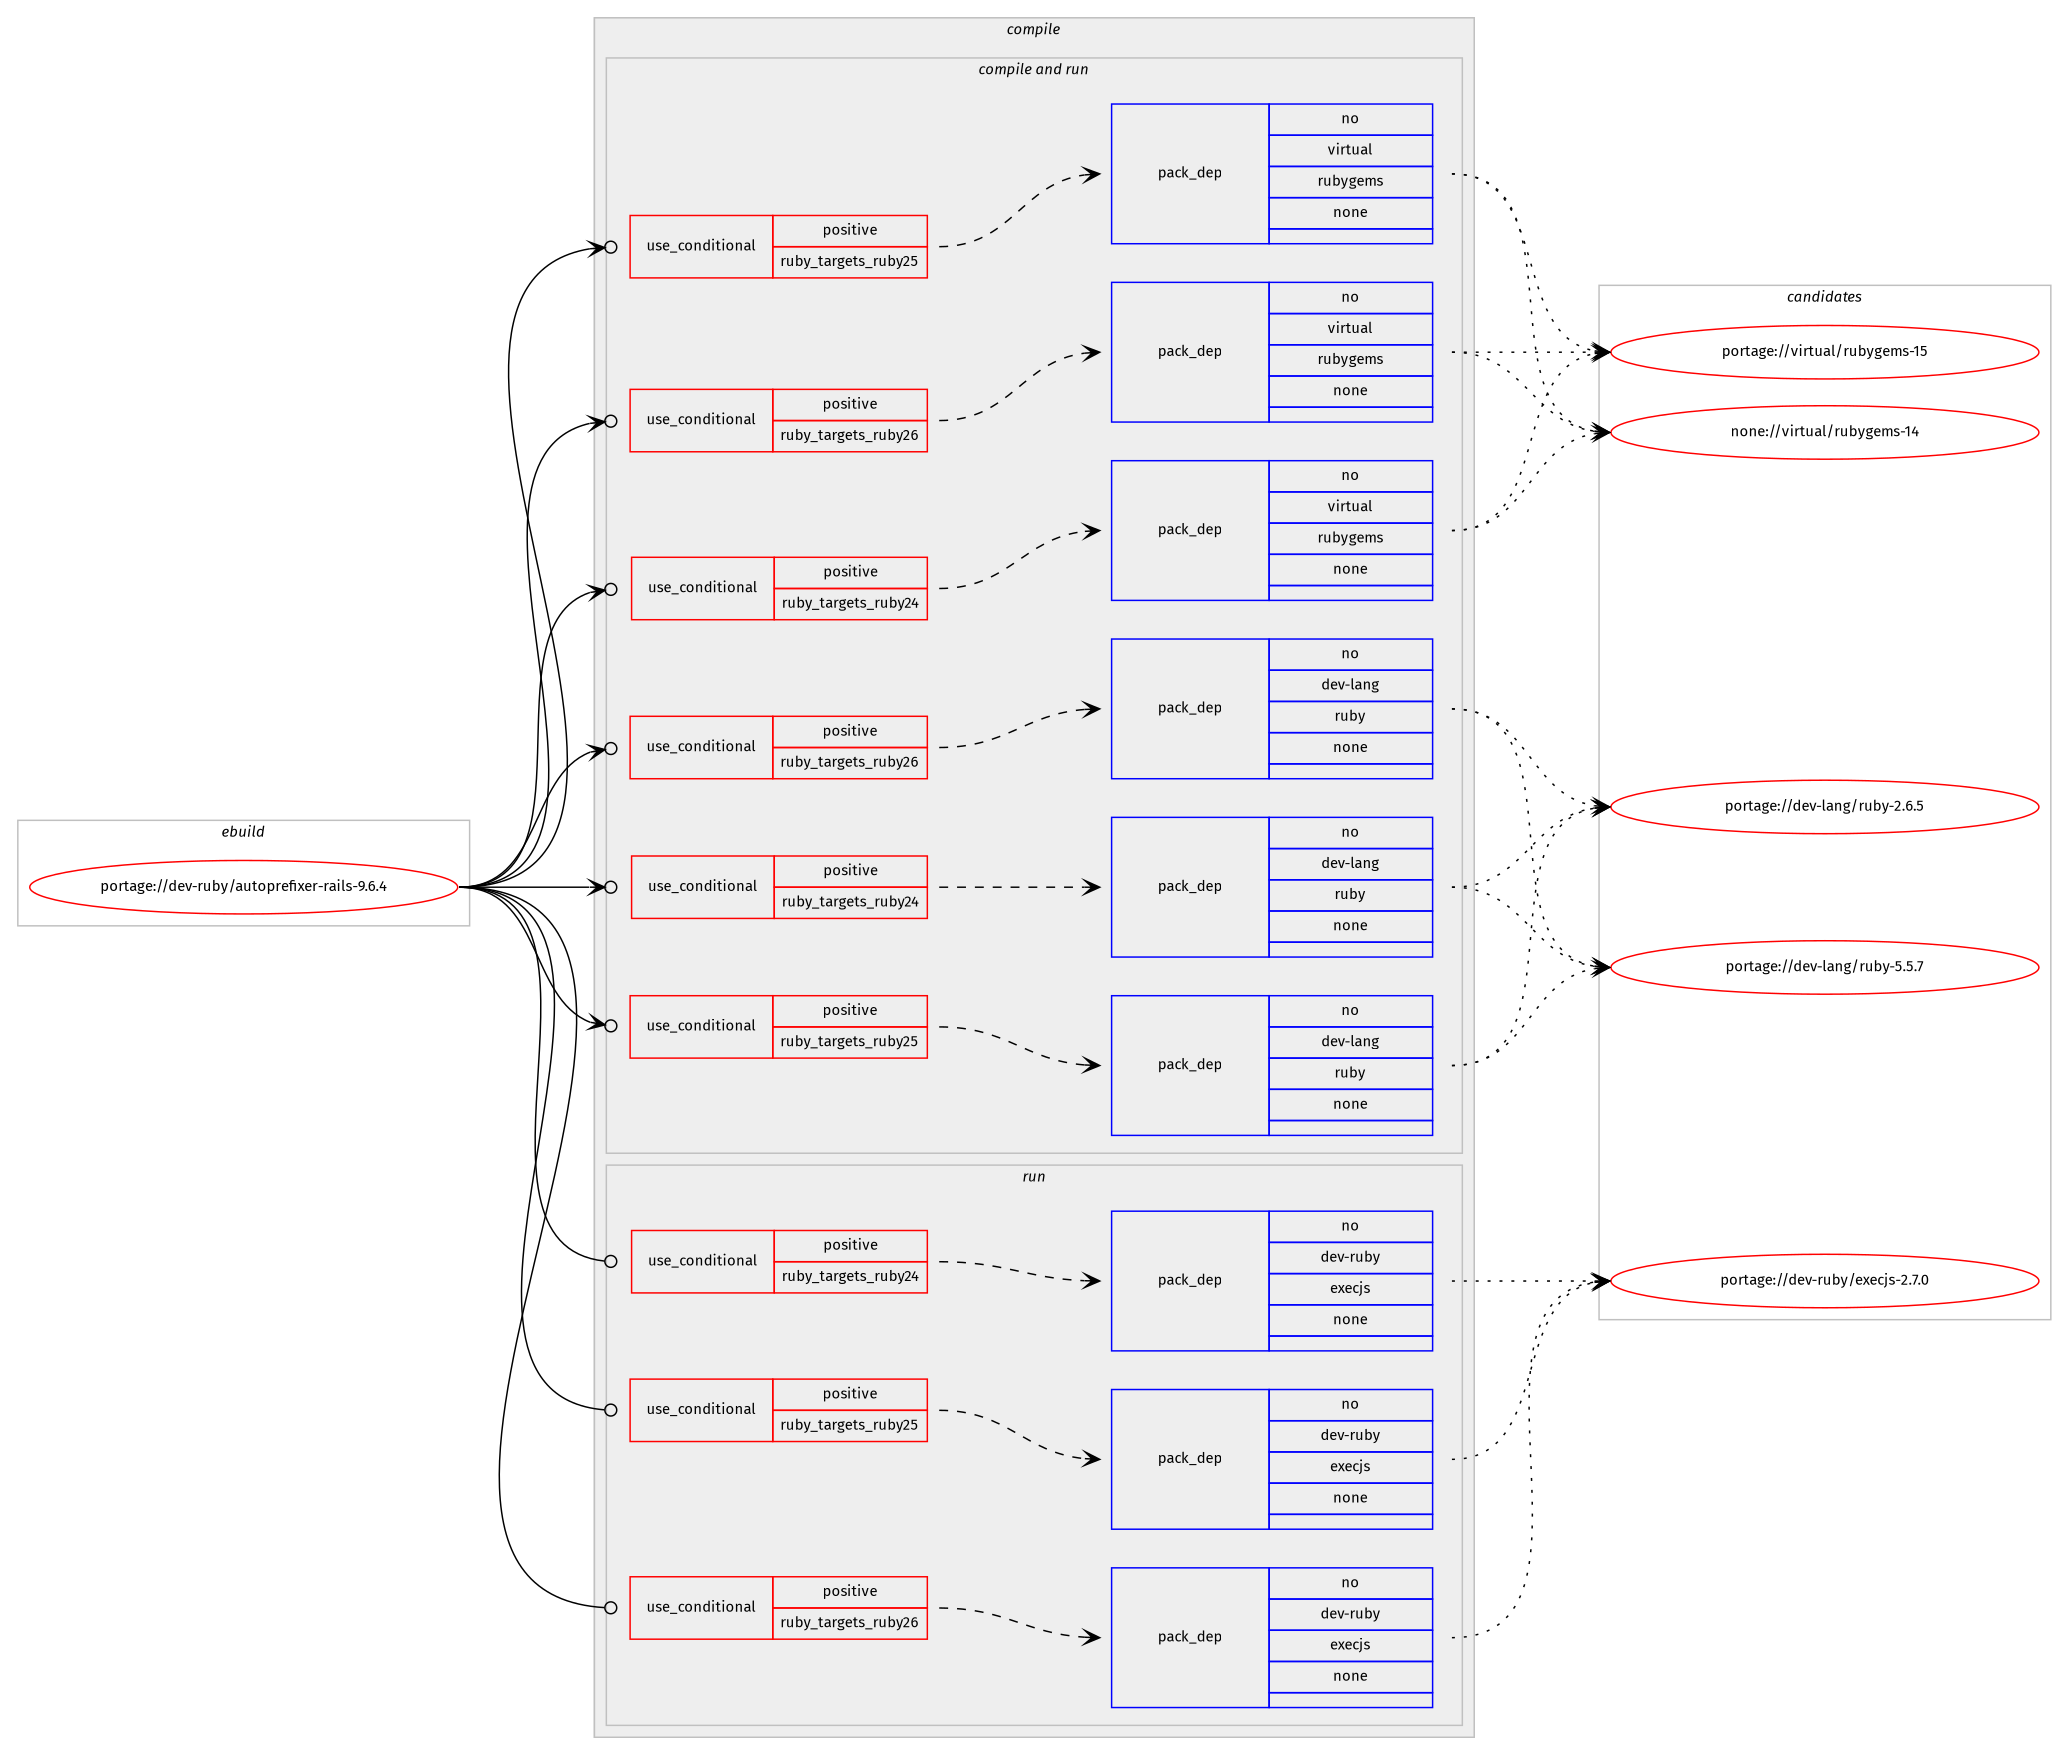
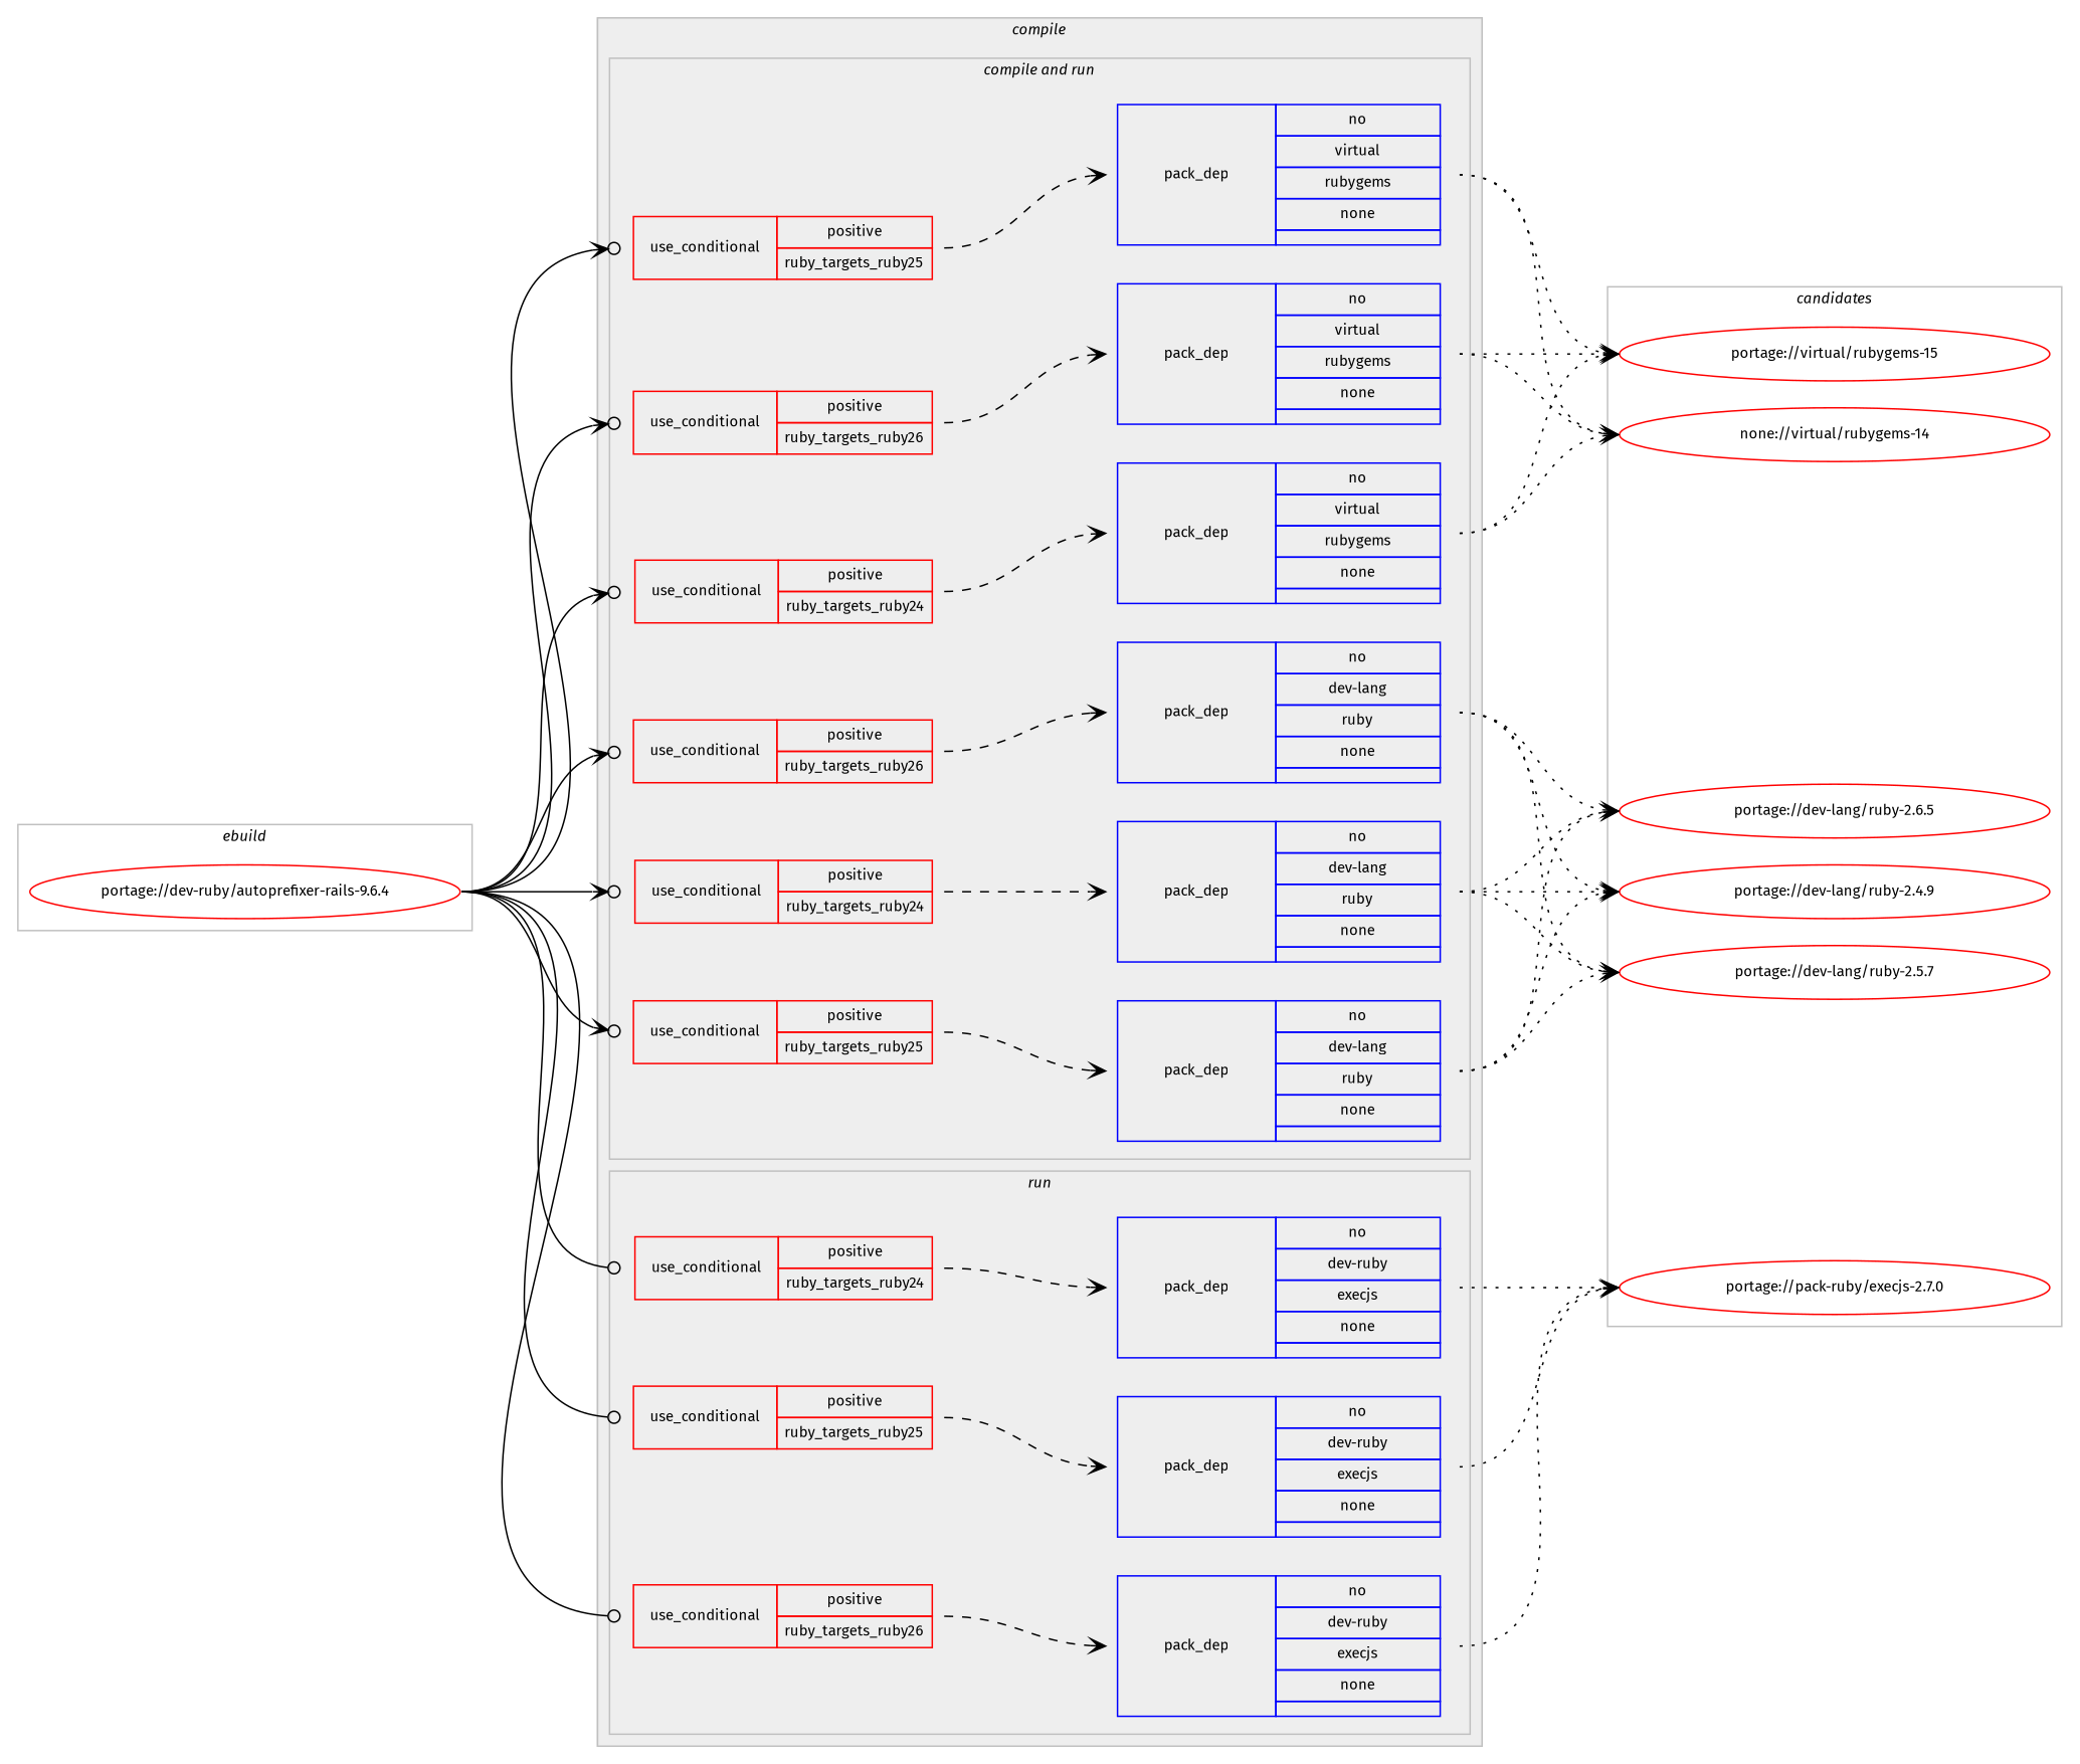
  digraph {
    compound=true
    concentrate=true
    fontname="Fira Sans"
    fontsize=10
    newrank=true
    rankdir=LR
    ranksep=1.5
    node [color=red fontname="Fira Sans" fontsize=10 shape=none]
    edge [arrowhead=vee fontname="Fira Sans" headport=w style=dotted tailport=e weight=20]
    n1 [label="portage://dev-ruby/autoprefixer-rails-9.6.4" width=4 shape=""]
    n2 [color=blue label=<<TABLE BORDER="0" CELLBORDER="1" CELLSPACING="0" CELLPADDING="4" WIDTH="220"><TR><TD ROWSPAN="6" CELLPADDING="30">pack_dep</TD></TR><TR><TD WIDTH="110">no</TD></TR><TR><TD>dev-lang</TD></TR><TR><TD>ruby</TD></TR><TR><TD>none</TD></TR><TR><TD></TD></TR></TABLE>>]
    n3 [label=<<TABLE BORDER="0" CELLBORDER="1" CELLSPACING="0" CELLPADDING="4"><TR><TD ROWSPAN="3" CELLPADDING="10">use_conditional</TD></TR><TR><TD>positive</TD></TR><TR><TD>ruby_targets_ruby24</TD></TR></TABLE>>]
    n4 [color=blue label=<<TABLE BORDER="0" CELLBORDER="1" CELLSPACING="0" CELLPADDING="4" WIDTH="220"><TR><TD ROWSPAN="6" CELLPADDING="30">pack_dep</TD></TR><TR><TD WIDTH="110">no</TD></TR><TR><TD>virtual</TD></TR><TR><TD>rubygems</TD></TR><TR><TD>none</TD></TR><TR><TD></TD></TR></TABLE>>]
    n5 [label=<<TABLE BORDER="0" CELLBORDER="1" CELLSPACING="0" CELLPADDING="4"><TR><TD ROWSPAN="3" CELLPADDING="10">use_conditional</TD></TR><TR><TD>positive</TD></TR><TR><TD>ruby_targets_ruby24</TD></TR></TABLE>>]
    n6 [color=blue label=<<TABLE BORDER="0" CELLBORDER="1" CELLSPACING="0" CELLPADDING="4" WIDTH="220"><TR><TD ROWSPAN="6" CELLPADDING="30">pack_dep</TD></TR><TR><TD WIDTH="110">no</TD></TR><TR><TD>dev-lang</TD></TR><TR><TD>ruby</TD></TR><TR><TD>none</TD></TR><TR><TD></TD></TR></TABLE>>]
    n7 [label=<<TABLE BORDER="0" CELLBORDER="1" CELLSPACING="0" CELLPADDING="4"><TR><TD ROWSPAN="3" CELLPADDING="10">use_conditional</TD></TR><TR><TD>positive</TD></TR><TR><TD>ruby_targets_ruby25</TD></TR></TABLE>>]
    n8 [color=blue label=<<TABLE BORDER="0" CELLBORDER="1" CELLSPACING="0" CELLPADDING="4" WIDTH="220"><TR><TD ROWSPAN="6" CELLPADDING="30">pack_dep</TD></TR><TR><TD WIDTH="110">no</TD></TR><TR><TD>virtual</TD></TR><TR><TD>rubygems</TD></TR><TR><TD>none</TD></TR><TR><TD></TD></TR></TABLE>>]
    n9 [label=<<TABLE BORDER="0" CELLBORDER="1" CELLSPACING="0" CELLPADDING="4"><TR><TD ROWSPAN="3" CELLPADDING="10">use_conditional</TD></TR><TR><TD>positive</TD></TR><TR><TD>ruby_targets_ruby25</TD></TR></TABLE>>]
    n10 [color=blue label=<<TABLE BORDER="0" CELLBORDER="1" CELLSPACING="0" CELLPADDING="4" WIDTH="220"><TR><TD ROWSPAN="6" CELLPADDING="30">pack_dep</TD></TR><TR><TD WIDTH="110">no</TD></TR><TR><TD>dev-lang</TD></TR><TR><TD>ruby</TD></TR><TR><TD>none</TD></TR><TR><TD></TD></TR></TABLE>>]
    n11 [label=<<TABLE BORDER="0" CELLBORDER="1" CELLSPACING="0" CELLPADDING="4"><TR><TD ROWSPAN="3" CELLPADDING="10">use_conditional</TD></TR><TR><TD>positive</TD></TR><TR><TD>ruby_targets_ruby26</TD></TR></TABLE>>]
    n12 [color=blue label=<<TABLE BORDER="0" CELLBORDER="1" CELLSPACING="0" CELLPADDING="4" WIDTH="220"><TR><TD ROWSPAN="6" CELLPADDING="30">pack_dep</TD></TR><TR><TD WIDTH="110">no</TD></TR><TR><TD>virtual</TD></TR><TR><TD>rubygems</TD></TR><TR><TD>none</TD></TR><TR><TD></TD></TR></TABLE>>]
    n13 [label=<<TABLE BORDER="0" CELLBORDER="1" CELLSPACING="0" CELLPADDING="4"><TR><TD ROWSPAN="3" CELLPADDING="10">use_conditional</TD></TR><TR><TD>positive</TD></TR><TR><TD>ruby_targets_ruby26</TD></TR></TABLE>>]
    n14 [color=blue label=<<TABLE BORDER="0" CELLBORDER="1" CELLSPACING="0" CELLPADDING="4" WIDTH="220"><TR><TD ROWSPAN="6" CELLPADDING="30">pack_dep</TD></TR><TR><TD WIDTH="110">no</TD></TR><TR><TD>dev-ruby</TD></TR><TR><TD>execjs</TD></TR><TR><TD>none</TD></TR><TR><TD></TD></TR></TABLE>>]
    n15 [label=<<TABLE BORDER="0" CELLBORDER="1" CELLSPACING="0" CELLPADDING="4"><TR><TD ROWSPAN="3" CELLPADDING="10">use_conditional</TD></TR><TR><TD>positive</TD></TR><TR><TD>ruby_targets_ruby24</TD></TR></TABLE>>]
    n16 [color=blue label=<<TABLE BORDER="0" CELLBORDER="1" CELLSPACING="0" CELLPADDING="4" WIDTH="220"><TR><TD ROWSPAN="6" CELLPADDING="30">pack_dep</TD></TR><TR><TD WIDTH="110">no</TD></TR><TR><TD>dev-ruby</TD></TR><TR><TD>execjs</TD></TR><TR><TD>none</TD></TR><TR><TD></TD></TR></TABLE>>]
    n17 [label=<<TABLE BORDER="0" CELLBORDER="1" CELLSPACING="0" CELLPADDING="4"><TR><TD ROWSPAN="3" CELLPADDING="10">use_conditional</TD></TR><TR><TD>positive</TD></TR><TR><TD>ruby_targets_ruby25</TD></TR></TABLE>>]
    n18 [color=blue label=<<TABLE BORDER="0" CELLBORDER="1" CELLSPACING="0" CELLPADDING="4" WIDTH="220"><TR><TD ROWSPAN="6" CELLPADDING="30">pack_dep</TD></TR><TR><TD WIDTH="110">no</TD></TR><TR><TD>dev-ruby</TD></TR><TR><TD>execjs</TD></TR><TR><TD>none</TD></TR><TR><TD></TD></TR></TABLE>>]
    n19 [label=<<TABLE BORDER="0" CELLBORDER="1" CELLSPACING="0" CELLPADDING="4"><TR><TD ROWSPAN="3" CELLPADDING="10">use_conditional</TD></TR><TR><TD>positive</TD></TR><TR><TD>ruby_targets_ruby26</TD></TR></TABLE>>]
-   n21 [label="portage://dev-lang/ruby-5.5.7" width=4 shape=""]
+   n20 [label="portage://dev-lang/ruby-2.4.9" width=4 shape=""]
+   n21 [label="portage://dev-lang/ruby-2.5.7" width=4 shape=""]
    n22 [label="portage://dev-lang/ruby-2.6.5" width=4 shape=""]
    n23 [label="none://virtual/rubygems-14" width=4 shape=""]
    n24 [label="portage://virtual/rubygems-15" width=4 shape=""]
-   n25 [label="portage://dev-ruby/execjs-2.7.0" width=4 shape=""]
+   n25 [label="portage://pack-ruby/execjs-2.7.0" width=4 shape=""]
    subgraph cluster_1 {
      color=gray
      label=<<i>ebuild</i>>
      rank=same
      n1
    }
    subgraph cluster_2 {
      color=gray
      label=<<i>dependencies</i>>
      subgraph cluster_3 {
        color=gray
        fillcolor="#eeeeee"
        label=<<i>compile</i>>
        style=filled
      }
      subgraph cluster_4 {
        color=gray
        fillcolor="#eeeeee"
        label=<<i>compile and run</i>>
        style=filled
        subgraph sub_5 {
          color=gray
          fillcolor="#eeeeee"
          label=<<i>compile and run</i>>
          style=filled
          n3
          subgraph sub_6 {
            color=gray
            fillcolor="#eeeeee"
            label=<<i>compile and run</i>>
            style=filled
            n2
          }
        }
        subgraph sub_7 {
          color=gray
          fillcolor="#eeeeee"
          label=<<i>compile and run</i>>
          style=filled
          n5
          subgraph sub_8 {
            color=gray
            fillcolor="#eeeeee"
            label=<<i>compile and run</i>>
            style=filled
            n4
          }
        }
        subgraph sub_9 {
          color=gray
          fillcolor="#eeeeee"
          label=<<i>compile and run</i>>
          style=filled
          n7
          subgraph sub_10 {
            color=gray
            fillcolor="#eeeeee"
            label=<<i>compile and run</i>>
            style=filled
            n6
          }
        }
        subgraph sub_11 {
          color=gray
          fillcolor="#eeeeee"
          label=<<i>compile and run</i>>
          style=filled
          n9
          subgraph sub_12 {
            color=gray
            fillcolor="#eeeeee"
            label=<<i>compile and run</i>>
            style=filled
            n8
          }
        }
        subgraph sub_13 {
          color=gray
          fillcolor="#eeeeee"
          label=<<i>compile and run</i>>
          style=filled
          n11
          subgraph sub_14 {
            color=gray
            fillcolor="#eeeeee"
            label=<<i>compile and run</i>>
            style=filled
            n10
          }
        }
        subgraph sub_15 {
          color=gray
          fillcolor="#eeeeee"
          label=<<i>compile and run</i>>
          style=filled
          n13
          subgraph sub_16 {
            color=gray
            fillcolor="#eeeeee"
            label=<<i>compile and run</i>>
            style=filled
            n12
          }
        }
      }
      subgraph cluster_17 {
        color=gray
        fillcolor="#eeeeee"
        label=<<i>run</i>>
        style=filled
        subgraph sub_18 {
          color=gray
          fillcolor="#eeeeee"
          label=<<i>run</i>>
          style=filled
          n15
          subgraph sub_19 {
            color=gray
            fillcolor="#eeeeee"
            label=<<i>run</i>>
            style=filled
            n14
          }
        }
        subgraph sub_20 {
          color=gray
          fillcolor="#eeeeee"
          label=<<i>run</i>>
          style=filled
          n17
          subgraph sub_21 {
            color=gray
            fillcolor="#eeeeee"
            label=<<i>run</i>>
            style=filled
            n16
          }
        }
        subgraph sub_22 {
          color=gray
          fillcolor="#eeeeee"
          label=<<i>run</i>>
          style=filled
          n19
          subgraph sub_23 {
            color=gray
            fillcolor="#eeeeee"
            label=<<i>run</i>>
            style=filled
            n18
          }
        }
      }
    }
    subgraph cluster_24 {
      color=gray
      label=<<i>candidates</i>>
      rank=same
      subgraph sub_25 {
        color=black
        label=<<i>candidates</i>>
        nodesep=1
        rank=same
+       n20
        n21
        n22
      }
      subgraph sub_26 {
        color=black
        label=<<i>candidates</i>>
        nodesep=1
        rank=same
        n23
        n24
      }
      subgraph sub_27 {
        color=black
        label=<<i>candidates</i>>
        nodesep=1
        rank=same
+       n20
        n21
        n22
      }
      subgraph sub_28 {
        color=black
        label=<<i>candidates</i>>
        nodesep=1
        rank=same
        n23
        n24
      }
      subgraph sub_29 {
        color=black
        label=<<i>candidates</i>>
        nodesep=1
        rank=same
+       n20
        n21
        n22
      }
      subgraph sub_30 {
        color=black
        label=<<i>candidates</i>>
        nodesep=1
        rank=same
        n23
        n24
      }
      subgraph sub_31 {
        color=black
        label=<<i>candidates</i>>
        nodesep=1
        rank=same
        n25
      }
      subgraph sub_32 {
        color=black
        label=<<i>candidates</i>>
        nodesep=1
        rank=same
        n25
      }
      subgraph sub_33 {
        color=black
        label=<<i>candidates</i>>
        nodesep=1
        rank=same
        n25
      }
    }
    n1 -> n3 [arrowhead=odotvee style=solid]
    n1 -> n5 [arrowhead=odotvee style=solid]
    n1 -> n7 [arrowhead=odotvee style=solid]
    n1 -> n9 [arrowhead=odotvee style=solid]
    n1 -> n11 [arrowhead=odotvee style=solid]
    n1 -> n13 [arrowhead=odotvee style=solid]
    n1 -> n15 [arrowhead=odot style=solid]
    n1 -> n17 [arrowhead=odot style=solid]
    n1 -> n19 [arrowhead=odot style=solid]
+   n2 -> n20 [weight=100]
    n2 -> n21 [weight=100]
    n2 -> n22 [weight=100]
    n3 -> n2 [style=dashed]
    n4 -> n23 [weight=100]
    n4 -> n24 [weight=100]
    n5 -> n4 [style=dashed]
+   n6 -> n20 [weight=100]
    n6 -> n21 [weight=100]
    n6 -> n22 [weight=100]
    n7 -> n6 [style=dashed]
    n8 -> n23 [weight=100]
    n8 -> n24 [weight=100]
    n9 -> n8 [style=dashed]
+   n10 -> n20 [weight=100]
    n10 -> n21 [weight=100]
    n10 -> n22 [weight=100]
    n11 -> n10 [style=dashed]
    n12 -> n23 [weight=100]
    n12 -> n24 [weight=100]
    n13 -> n12 [style=dashed]
    n14 -> n25 [weight=100]
    n15 -> n14 [style=dashed]
    n16 -> n25 [weight=100]
    n17 -> n16 [style=dashed]
    n18 -> n25 [weight=100]
    n19 -> n18 [style=dashed]
  }
